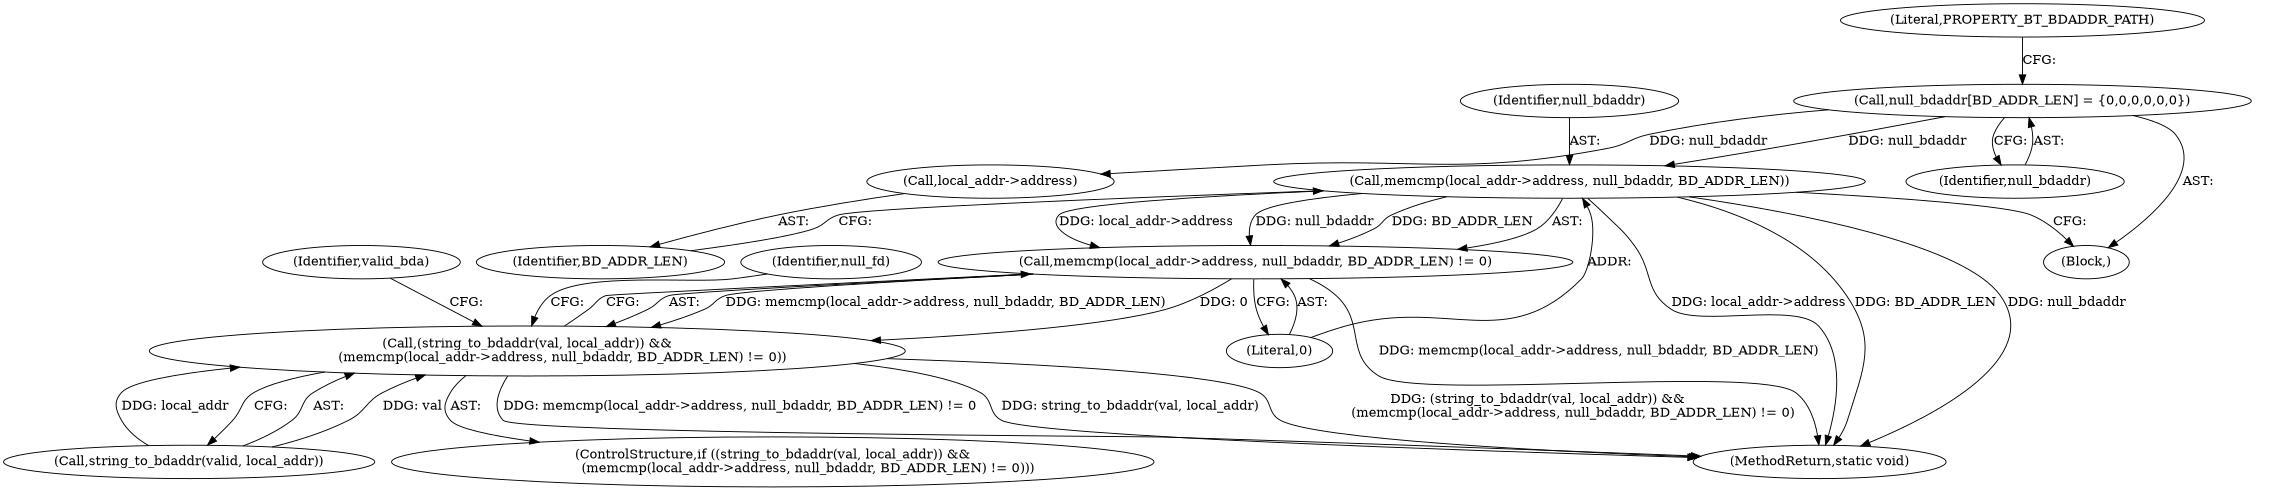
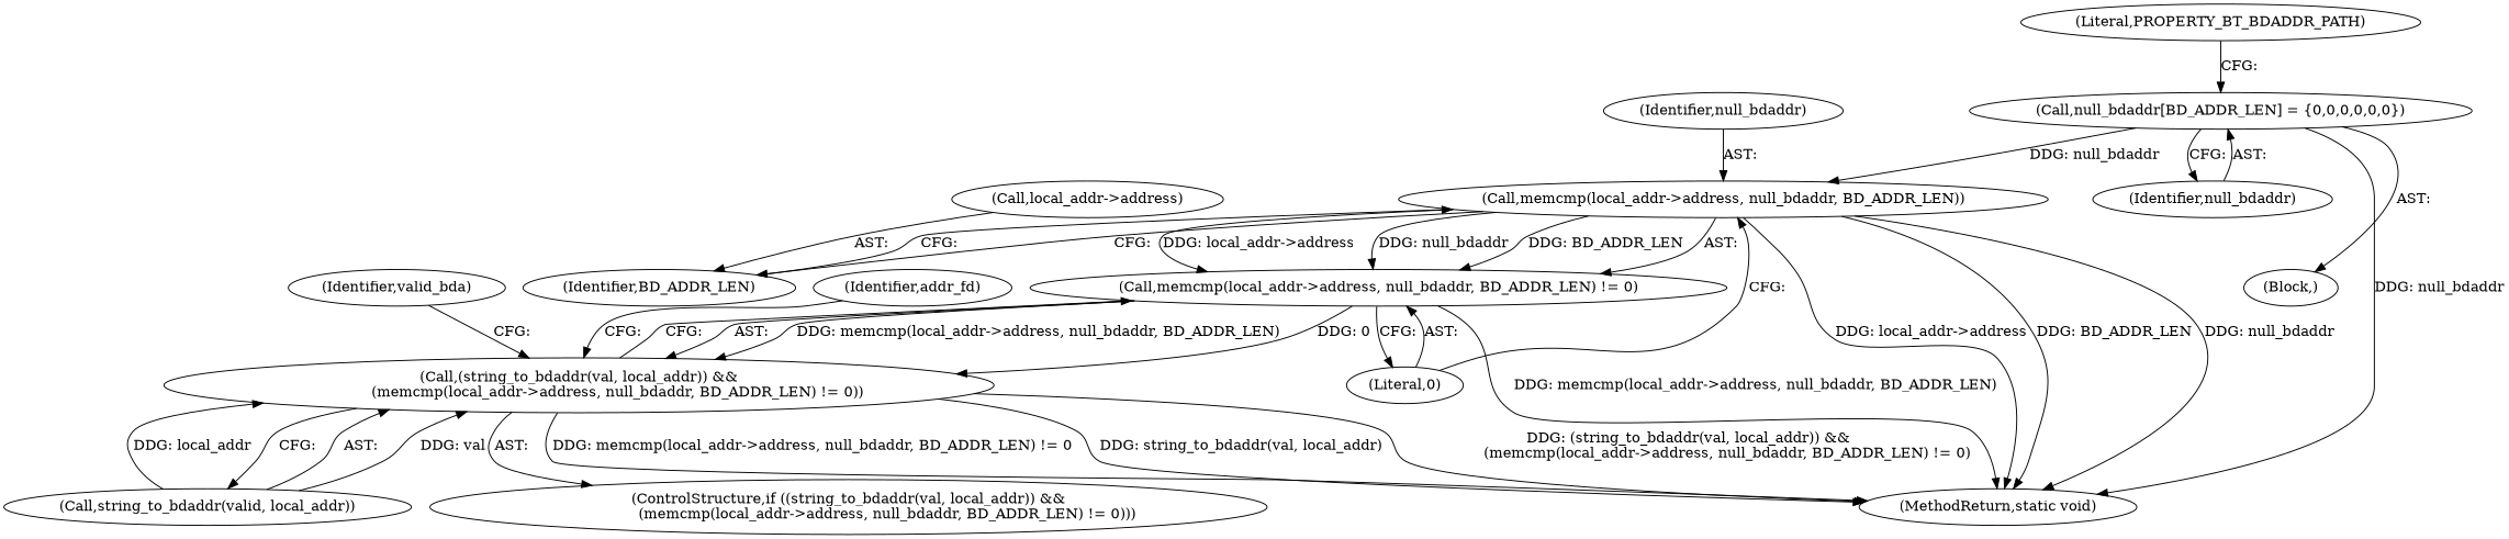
  digraph {
    n1 [label="(Call,memcmp(local_addr->address, null_bdaddr, BD_ADDR_LEN))"]
    n2 [label="(Call,memcmp(local_addr->address, null_bdaddr, BD_ADDR_LEN) != 0)"]
    n3 [label="(MethodReturn,static void)"]
    n4 [label="(Identifier,BD_ADDR_LEN)"]
    n5 [label="(Call,(string_to_bdaddr(val, local_addr)) &&\n                 (memcmp(local_addr->address, null_bdaddr, BD_ADDR_LEN) != 0))"]
    n6 [label="(Literal,0)"]
    n7 [label="(Call,null_bdaddr[BD_ADDR_LEN] = {0,0,0,0,0,0})"]
    n8 [label="(Block,)"]
    n9 [label="(Identifier,null_bdaddr)"]
    n10 [label="(Call,string_to_bdaddr(valid, local_addr))"]
    n11 [label="(ControlStructure,if ((string_to_bdaddr(val, local_addr)) &&\n                 (memcmp(local_addr->address, null_bdaddr, BD_ADDR_LEN) != 0)))"]
    n12 [label="(Call,local_addr->address)"]
    n13 [label="(Literal,PROPERTY_BT_BDADDR_PATH)"]
    n14 [label="(Identifier,valid_bda)"]
    n15 [label="(Identifier,null_bdaddr)"]
-   n16 [label="(Identifier,null_fd)"]
+   n16 [label="(Identifier,addr_fd)"]
    n1 -> n2 [label="AST: "]
    n1 -> n2 [label="DDG: local_addr->address"]
    n1 -> n2 [label="DDG: null_bdaddr"]
    n1 -> n2 [label="DDG: BD_ADDR_LEN"]
    n1 -> n3 [label="DDG: local_addr->address"]
    n1 -> n3 [label="DDG: BD_ADDR_LEN"]
    n1 -> n3 [label="DDG: null_bdaddr"]
-   n1 -> n8 [label="CFG: "]
+   n1 -> n4 [label="CFG: "]
    n2 -> n3 [label="DDG: memcmp(local_addr->address, null_bdaddr, BD_ADDR_LEN)"]
    n2 -> n5 [label="AST: "]
    n2 -> n5 [label="DDG: memcmp(local_addr->address, null_bdaddr, BD_ADDR_LEN)"]
    n2 -> n5 [label="DDG: 0"]
    n2 -> n6 [label="CFG: "]
    n4 -> n1 [label="CFG: "]
    n5 -> n2 [label="CFG: "]
    n5 -> n3 [label="DDG: string_to_bdaddr(val, local_addr)"]
    n5 -> n3 [label="DDG: (string_to_bdaddr(val, local_addr)) &&\n                 (memcmp(local_addr->address, null_bdaddr, BD_ADDR_LEN) != 0)"]
    n5 -> n3 [label="DDG: memcmp(local_addr->address, null_bdaddr, BD_ADDR_LEN) != 0"]
    n5 -> n10 [label="CFG: "]
    n5 -> n11 [label="AST: "]
-   n6 -> n1 [label="ADDR: "]
+   n6 -> n1 [label="CFG: "]
    n6 -> n2 [label="AST: "]
    n7 -> n1 [label="DDG: null_bdaddr"]
-   n7 -> n12 [label="DDG: null_bdaddr"]
+   n7 -> n3 [label="DDG: null_bdaddr"]
    n7 -> n8 [label="AST: "]
    n7 -> n9 [label="CFG: "]
    n9 -> n7 [label="AST: "]
    n10 -> n5 [label="AST: "]
    n10 -> n5 [label="DDG: val"]
    n10 -> n5 [label="DDG: local_addr"]
    n12 -> n4 [label="AST: "]
    n13 -> n7 [label="CFG: "]
    n14 -> n5 [label="CFG: "]
    n15 -> n1 [label="AST: "]
    n16 -> n5 [label="CFG: "]
  }
